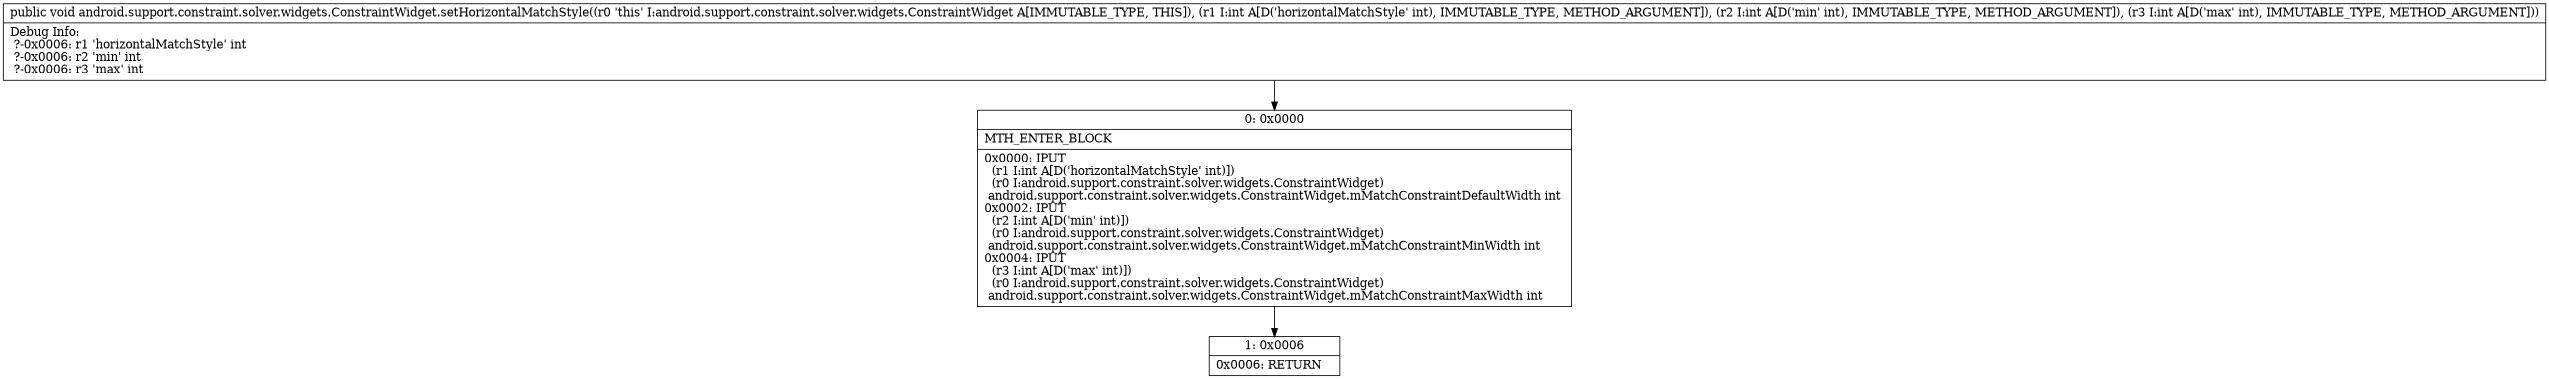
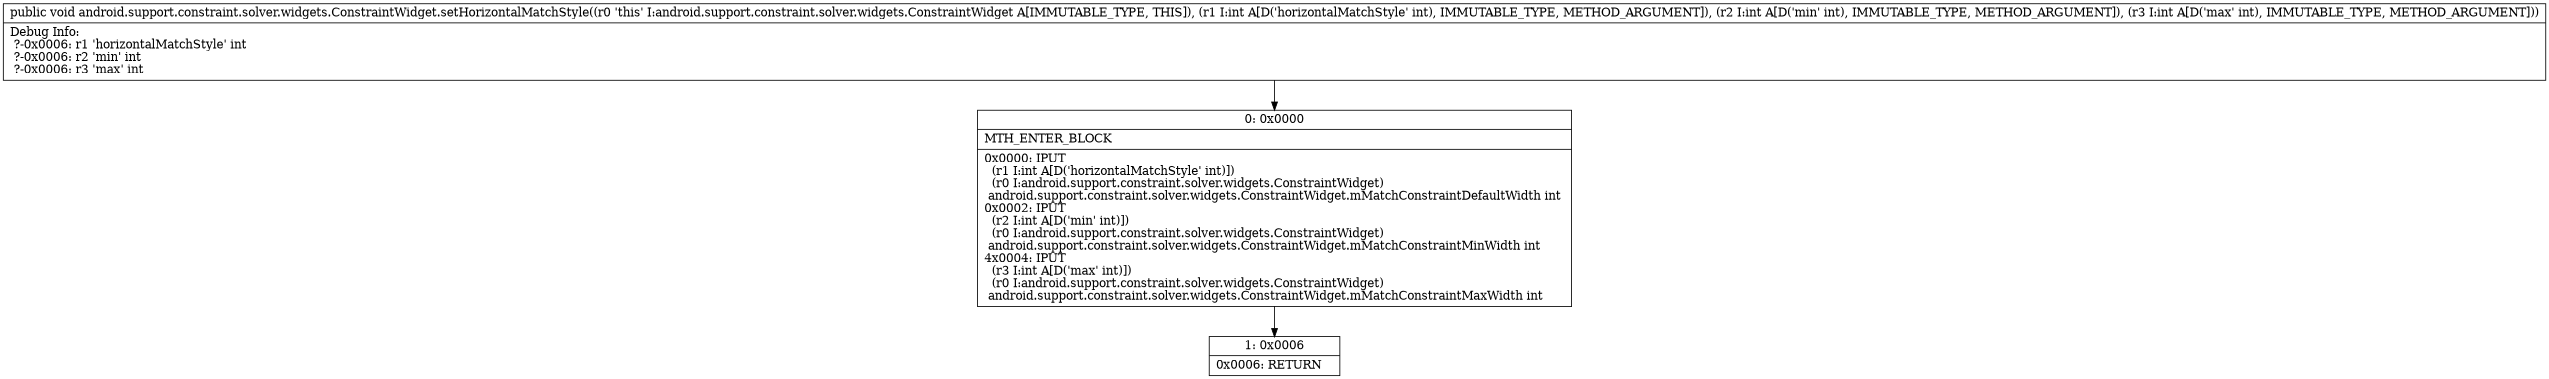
  digraph {
    node [shape=record]
-   n1 [label="{0\:\ 0x0000|MTH_ENTER_BLOCK\l|0x0000: IPUT  \l  (r1 I:int A[D('horizontalMatchStyle' int)])\l  (r0 I:android.support.constraint.solver.widgets.ConstraintWidget)\l android.support.constraint.solver.widgets.ConstraintWidget.mMatchConstraintDefaultWidth int \l0x0002: IPUT  \l  (r2 I:int A[D('min' int)])\l  (r0 I:android.support.constraint.solver.widgets.ConstraintWidget)\l android.support.constraint.solver.widgets.ConstraintWidget.mMatchConstraintMinWidth int \l0x0004: IPUT  \l  (r3 I:int A[D('max' int)])\l  (r0 I:android.support.constraint.solver.widgets.ConstraintWidget)\l android.support.constraint.solver.widgets.ConstraintWidget.mMatchConstraintMaxWidth int \l}"]
+   n1 [label="{0\:\ 0x0000|MTH_ENTER_BLOCK\l|0x0000: IPUT  \l  (r1 I:int A[D('horizontalMatchStyle' int)])\l  (r0 I:android.support.constraint.solver.widgets.ConstraintWidget)\l android.support.constraint.solver.widgets.ConstraintWidget.mMatchConstraintDefaultWidth int \l0x0002: IPUT  \l  (r2 I:int A[D('min' int)])\l  (r0 I:android.support.constraint.solver.widgets.ConstraintWidget)\l android.support.constraint.solver.widgets.ConstraintWidget.mMatchConstraintMinWidth int \l4x0004: IPUT  \l  (r3 I:int A[D('max' int)])\l  (r0 I:android.support.constraint.solver.widgets.ConstraintWidget)\l android.support.constraint.solver.widgets.ConstraintWidget.mMatchConstraintMaxWidth int \l}"]
    n2 [label="{1\:\ 0x0006|0x0006: RETURN   \l}"]
    n3 [label="{public void android.support.constraint.solver.widgets.ConstraintWidget.setHorizontalMatchStyle((r0 'this' I:android.support.constraint.solver.widgets.ConstraintWidget A[IMMUTABLE_TYPE, THIS]), (r1 I:int A[D('horizontalMatchStyle' int), IMMUTABLE_TYPE, METHOD_ARGUMENT]), (r2 I:int A[D('min' int), IMMUTABLE_TYPE, METHOD_ARGUMENT]), (r3 I:int A[D('max' int), IMMUTABLE_TYPE, METHOD_ARGUMENT]))  | Debug Info:\l  ?\-0x0006: r1 'horizontalMatchStyle' int\l  ?\-0x0006: r2 'min' int\l  ?\-0x0006: r3 'max' int\l}"]
    n1 -> n2
    n3 -> n1
  }
